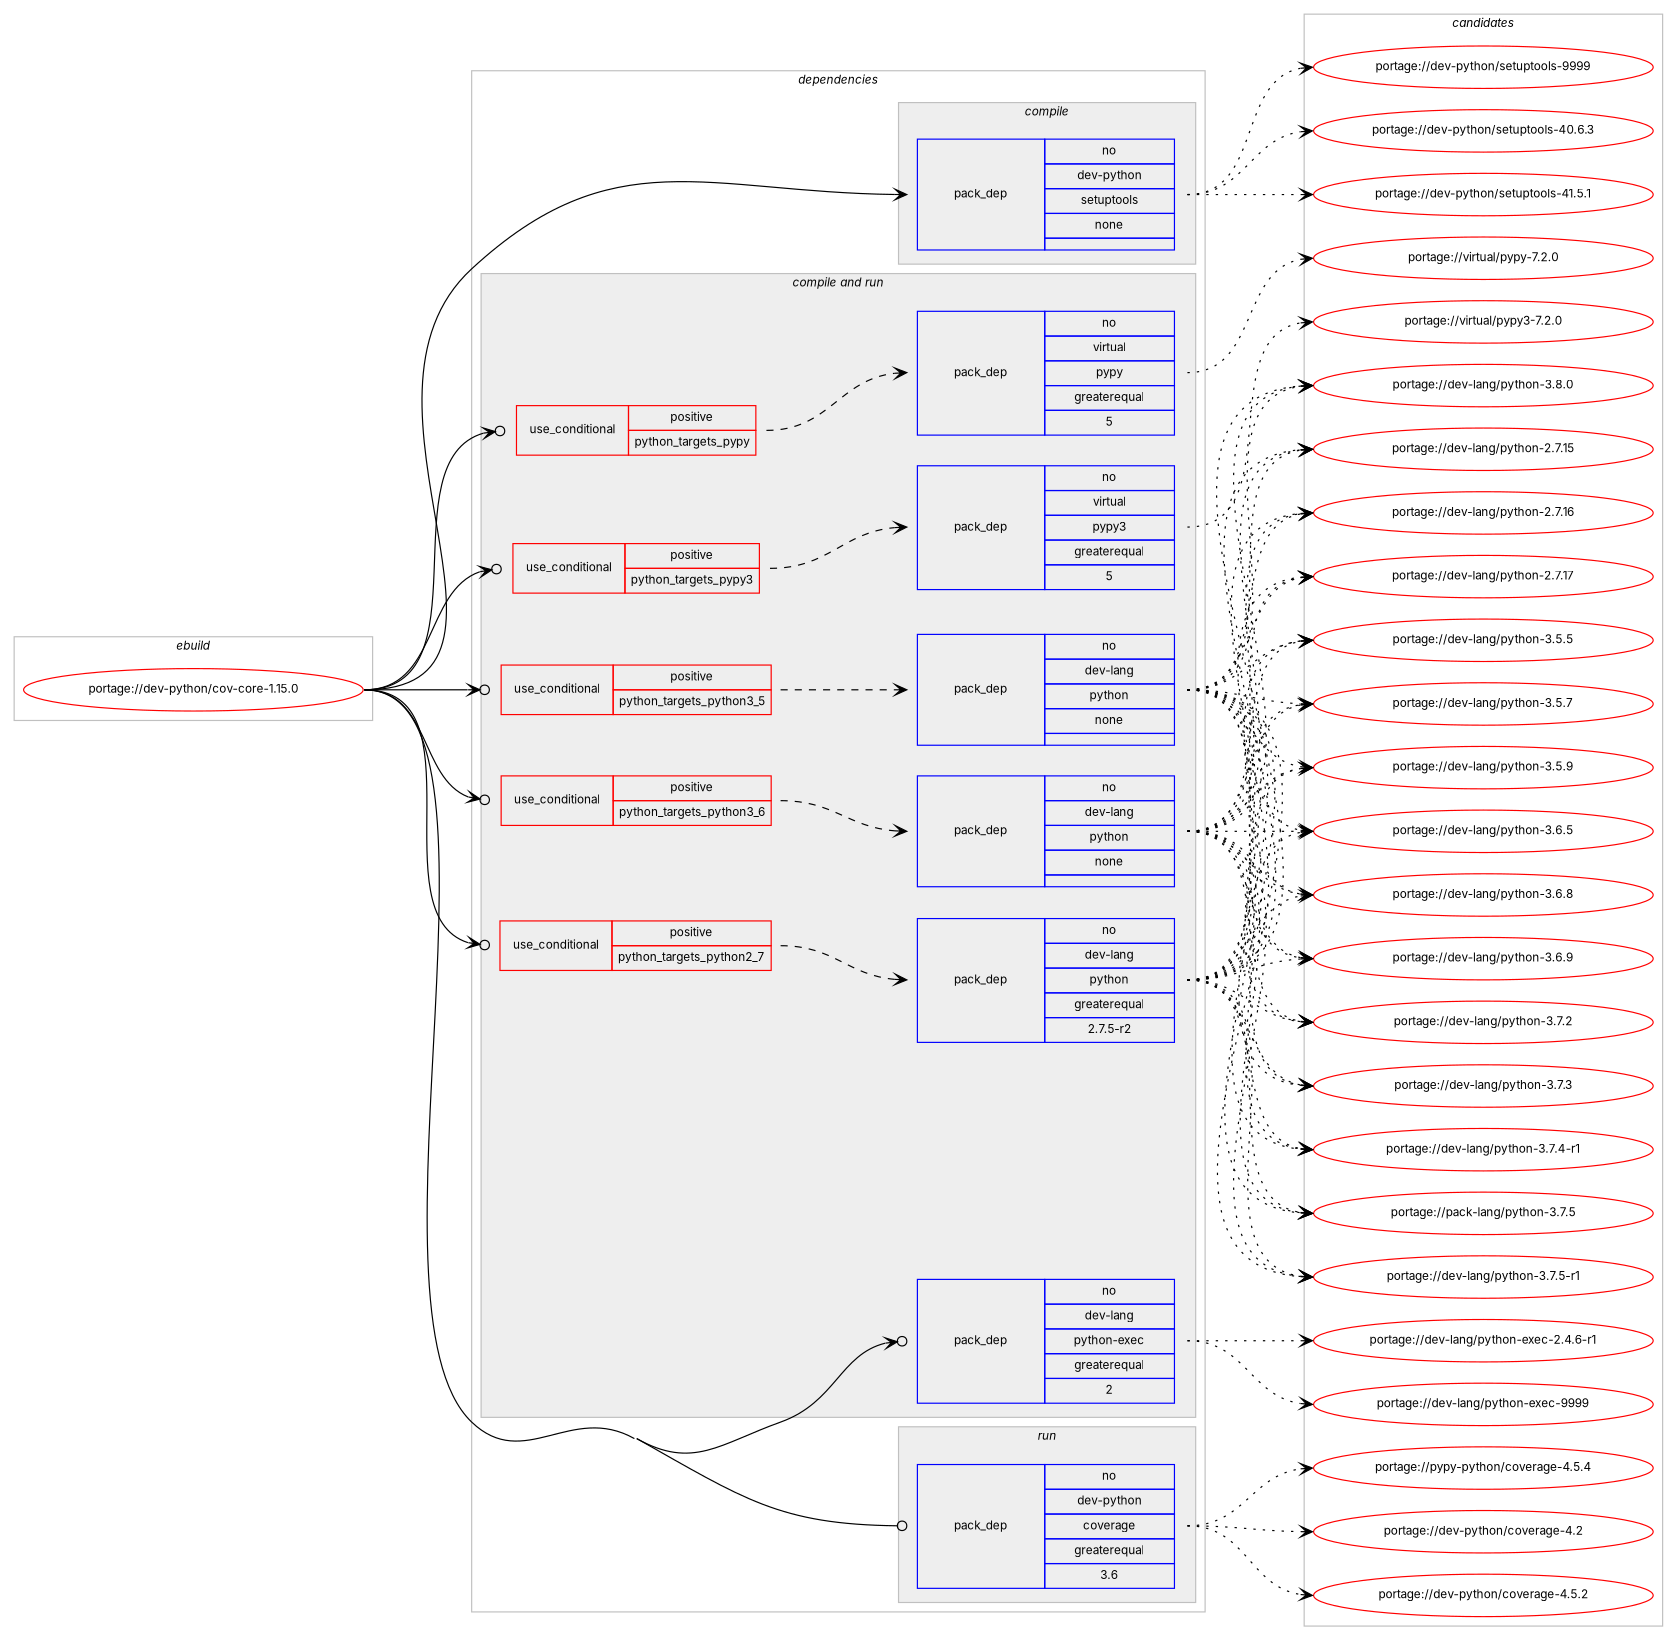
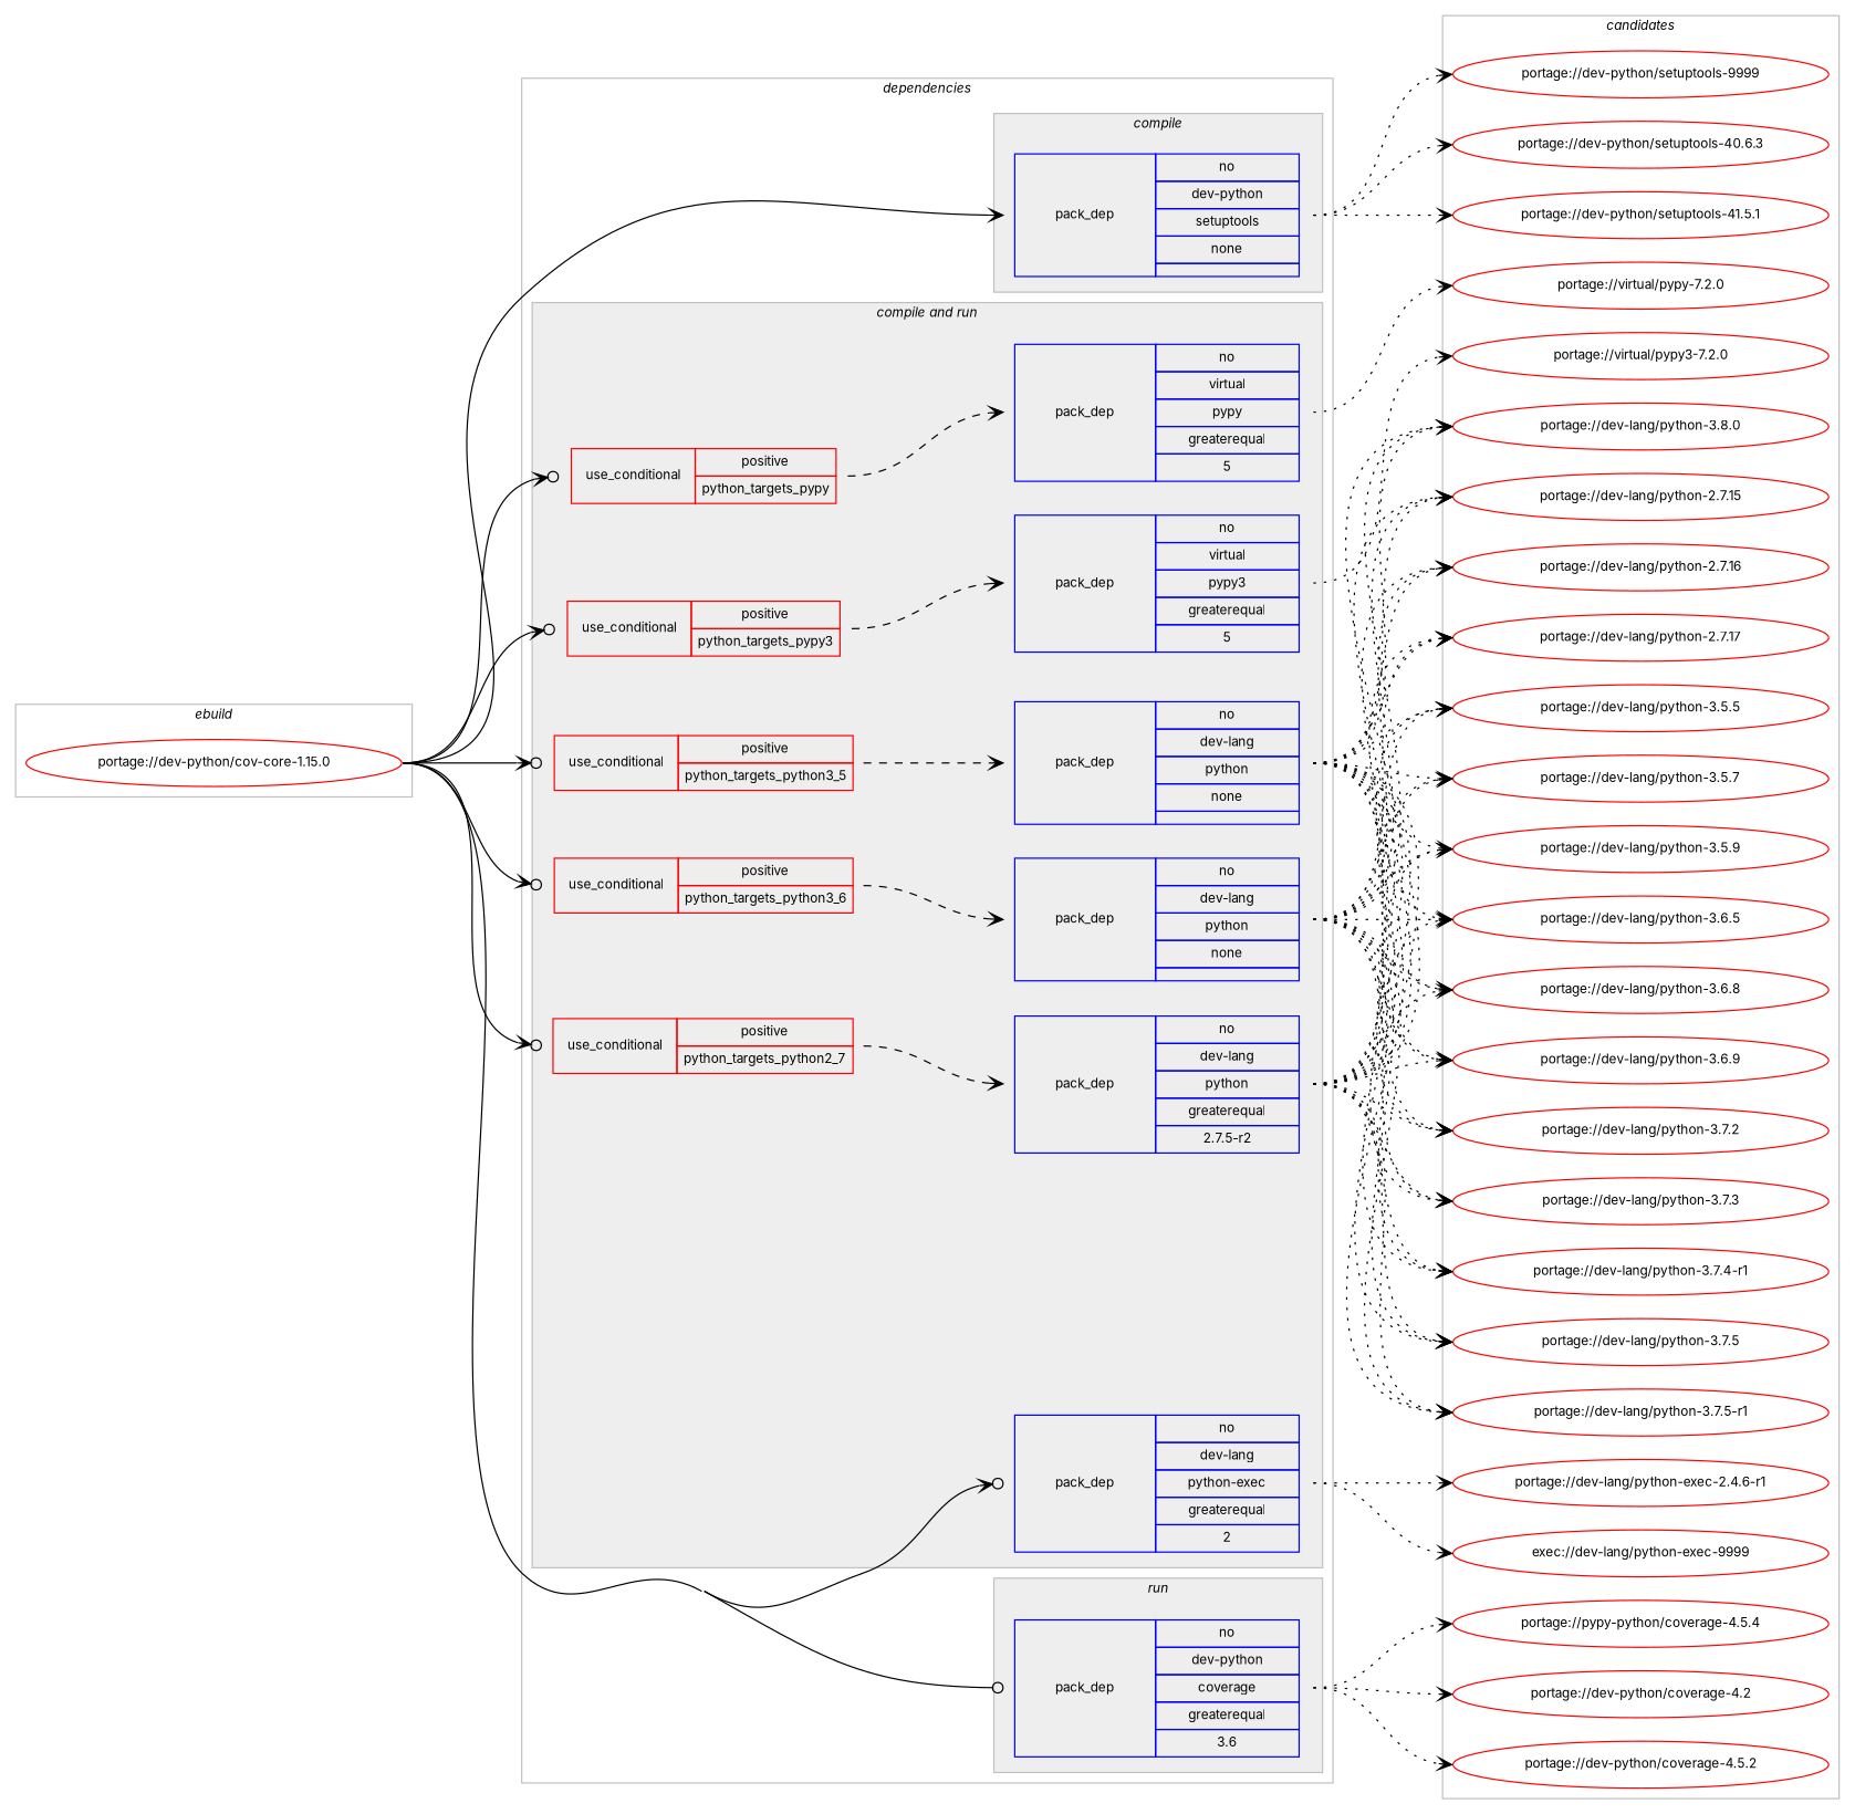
  digraph {
    compound=true
    concentrate=true
    fontname=Inter
    fontsize=10
    newrank=true
    rankdir=LR
    ranksep=1.5
    node [color=red fontname=Inter fontsize=10]
    edge [arrowhead=vee fontname=Inter headport=w style=dotted tailport=e weight=100]
    n1 [label="portage://dev-python/cov-core-1.15.0" width=4]
    n2 [color=blue label=<<TABLE BORDER="0" CELLBORDER="1" CELLSPACING="0" CELLPADDING="4" WIDTH="220"><TR><TD ROWSPAN="6" CELLPADDING="30">pack_dep</TD></TR><TR><TD WIDTH="110">no</TD></TR><TR><TD>dev-python</TD></TR><TR><TD>setuptools</TD></TR><TR><TD>none</TD></TR><TR><TD></TD></TR></TABLE>> shape=none]
    n3 [color=blue label=<<TABLE BORDER="0" CELLBORDER="1" CELLSPACING="0" CELLPADDING="4" WIDTH="220"><TR><TD ROWSPAN="6" CELLPADDING="30">pack_dep</TD></TR><TR><TD WIDTH="110">no</TD></TR><TR><TD>virtual</TD></TR><TR><TD>pypy</TD></TR><TR><TD>greaterequal</TD></TR><TR><TD>5</TD></TR></TABLE>> shape=none]
    n4 [label=<<TABLE BORDER="0" CELLBORDER="1" CELLSPACING="0" CELLPADDING="4"><TR><TD ROWSPAN="3" CELLPADDING="10">use_conditional</TD></TR><TR><TD>positive</TD></TR><TR><TD>python_targets_pypy</TD></TR></TABLE>> shape=none]
    n5 [color=blue label=<<TABLE BORDER="0" CELLBORDER="1" CELLSPACING="0" CELLPADDING="4" WIDTH="220"><TR><TD ROWSPAN="6" CELLPADDING="30">pack_dep</TD></TR><TR><TD WIDTH="110">no</TD></TR><TR><TD>virtual</TD></TR><TR><TD>pypy3</TD></TR><TR><TD>greaterequal</TD></TR><TR><TD>5</TD></TR></TABLE>> shape=none]
    n6 [label=<<TABLE BORDER="0" CELLBORDER="1" CELLSPACING="0" CELLPADDING="4"><TR><TD ROWSPAN="3" CELLPADDING="10">use_conditional</TD></TR><TR><TD>positive</TD></TR><TR><TD>python_targets_pypy3</TD></TR></TABLE>> shape=none]
    n7 [color=blue label=<<TABLE BORDER="0" CELLBORDER="1" CELLSPACING="0" CELLPADDING="4" WIDTH="220"><TR><TD ROWSPAN="6" CELLPADDING="30">pack_dep</TD></TR><TR><TD WIDTH="110">no</TD></TR><TR><TD>dev-lang</TD></TR><TR><TD>python</TD></TR><TR><TD>greaterequal</TD></TR><TR><TD>2.7.5-r2</TD></TR></TABLE>> shape=none]
    n8 [label=<<TABLE BORDER="0" CELLBORDER="1" CELLSPACING="0" CELLPADDING="4"><TR><TD ROWSPAN="3" CELLPADDING="10">use_conditional</TD></TR><TR><TD>positive</TD></TR><TR><TD>python_targets_python2_7</TD></TR></TABLE>> shape=none]
    n9 [color=blue label=<<TABLE BORDER="0" CELLBORDER="1" CELLSPACING="0" CELLPADDING="4" WIDTH="220"><TR><TD ROWSPAN="6" CELLPADDING="30">pack_dep</TD></TR><TR><TD WIDTH="110">no</TD></TR><TR><TD>dev-lang</TD></TR><TR><TD>python</TD></TR><TR><TD>none</TD></TR><TR><TD></TD></TR></TABLE>> shape=none]
    n10 [label=<<TABLE BORDER="0" CELLBORDER="1" CELLSPACING="0" CELLPADDING="4"><TR><TD ROWSPAN="3" CELLPADDING="10">use_conditional</TD></TR><TR><TD>positive</TD></TR><TR><TD>python_targets_python3_5</TD></TR></TABLE>> shape=none]
    n11 [color=blue label=<<TABLE BORDER="0" CELLBORDER="1" CELLSPACING="0" CELLPADDING="4" WIDTH="220"><TR><TD ROWSPAN="6" CELLPADDING="30">pack_dep</TD></TR><TR><TD WIDTH="110">no</TD></TR><TR><TD>dev-lang</TD></TR><TR><TD>python</TD></TR><TR><TD>none</TD></TR><TR><TD></TD></TR></TABLE>> shape=none]
    n12 [label=<<TABLE BORDER="0" CELLBORDER="1" CELLSPACING="0" CELLPADDING="4"><TR><TD ROWSPAN="3" CELLPADDING="10">use_conditional</TD></TR><TR><TD>positive</TD></TR><TR><TD>python_targets_python3_6</TD></TR></TABLE>> shape=none]
    n13 [color=blue label=<<TABLE BORDER="0" CELLBORDER="1" CELLSPACING="0" CELLPADDING="4" WIDTH="220"><TR><TD ROWSPAN="6" CELLPADDING="30">pack_dep</TD></TR><TR><TD WIDTH="110">no</TD></TR><TR><TD>dev-lang</TD></TR><TR><TD>python-exec</TD></TR><TR><TD>greaterequal</TD></TR><TR><TD>2</TD></TR></TABLE>> shape=none]
    n14 [color=blue label=<<TABLE BORDER="0" CELLBORDER="1" CELLSPACING="0" CELLPADDING="4" WIDTH="220"><TR><TD ROWSPAN="6" CELLPADDING="30">pack_dep</TD></TR><TR><TD WIDTH="110">no</TD></TR><TR><TD>dev-python</TD></TR><TR><TD>coverage</TD></TR><TR><TD>greaterequal</TD></TR><TR><TD>3.6</TD></TR></TABLE>> shape=none]
    n15 [label="portage://dev-python/setuptools-40.6.3" width=4]
    n16 [label="portage://dev-python/setuptools-41.5.1" width=4]
    n17 [label="portage://dev-python/setuptools-9999" width=4]
    n18 [label="portage://virtual/pypy-7.2.0" width=4]
    n19 [label="portage://virtual/pypy3-7.2.0" width=4]
    n20 [label="portage://dev-lang/python-2.7.15" width=4]
    n21 [label="portage://dev-lang/python-2.7.16" width=4]
    n22 [label="portage://dev-lang/python-2.7.17" width=4]
    n23 [label="portage://dev-lang/python-3.5.5" width=4]
    n24 [label="portage://dev-lang/python-3.5.7" width=4]
    n25 [label="portage://dev-lang/python-3.5.9" width=4]
    n26 [label="portage://dev-lang/python-3.6.5" width=4]
    n27 [label="portage://dev-lang/python-3.6.8" width=4]
    n28 [label="portage://dev-lang/python-3.6.9" width=4]
    n29 [label="portage://dev-lang/python-3.7.2" width=4]
    n30 [label="portage://dev-lang/python-3.7.3" width=4]
    n31 [label="portage://dev-lang/python-3.7.4-r1" width=4]
-   n32 [label="portage://pack-lang/python-3.7.5" width=4]
+   n32 [label="portage://dev-lang/python-3.7.5" width=4]
    n33 [label="portage://dev-lang/python-3.7.5-r1" width=4]
    n34 [label="portage://dev-lang/python-3.8.0" width=4]
    n35 [label="portage://dev-lang/python-exec-2.4.6-r1" width=4]
-   n36 [label="portage://dev-lang/python-exec-9999" width=4]
+   n36 [label="exec://dev-lang/python-exec-9999" width=4]
    n37 [label="portage://dev-python/coverage-4.2" width=4]
    n38 [label="portage://dev-python/coverage-4.5.2" width=4]
    n39 [label="portage://pypy-python/coverage-4.5.4" width=4]
    subgraph cluster_1 {
      color=gray
      label=<<i>ebuild</i>>
      rank=same
      n1
    }
    subgraph cluster_2 {
      color=gray
      label=<<i>dependencies</i>>
      subgraph cluster_3 {
        color=gray
        fillcolor="#eeeeee"
        label=<<i>compile</i>>
        style=filled
        subgraph sub_4 {
          color=gray
          fillcolor="#eeeeee"
          label=<<i>compile</i>>
          style=filled
          n2
        }
      }
      subgraph cluster_5 {
        color=gray
        fillcolor="#eeeeee"
        label=<<i>compile and run</i>>
        style=filled
        subgraph sub_6 {
          color=gray
          fillcolor="#eeeeee"
          label=<<i>compile and run</i>>
          style=filled
          n4
          subgraph sub_7 {
            color=gray
            fillcolor="#eeeeee"
            label=<<i>compile and run</i>>
            style=filled
            n3
          }
        }
        subgraph sub_8 {
          color=gray
          fillcolor="#eeeeee"
          label=<<i>compile and run</i>>
          style=filled
          n6
          subgraph sub_9 {
            color=gray
            fillcolor="#eeeeee"
            label=<<i>compile and run</i>>
            style=filled
            n5
          }
        }
        subgraph sub_10 {
          color=gray
          fillcolor="#eeeeee"
          label=<<i>compile and run</i>>
          style=filled
          n8
          subgraph sub_11 {
            color=gray
            fillcolor="#eeeeee"
            label=<<i>compile and run</i>>
            style=filled
            n7
          }
        }
        subgraph sub_12 {
          color=gray
          fillcolor="#eeeeee"
          label=<<i>compile and run</i>>
          style=filled
          n10
          subgraph sub_13 {
            color=gray
            fillcolor="#eeeeee"
            label=<<i>compile and run</i>>
            style=filled
            n9
          }
        }
        subgraph sub_14 {
          color=gray
          fillcolor="#eeeeee"
          label=<<i>compile and run</i>>
          style=filled
          n12
          subgraph sub_15 {
            color=gray
            fillcolor="#eeeeee"
            label=<<i>compile and run</i>>
            style=filled
            n11
          }
        }
        subgraph sub_16 {
          color=gray
          fillcolor="#eeeeee"
          label=<<i>compile and run</i>>
          style=filled
          n13
        }
      }
      subgraph cluster_17 {
        color=gray
        fillcolor="#eeeeee"
        label=<<i>run</i>>
        style=filled
        subgraph sub_18 {
          color=gray
          fillcolor="#eeeeee"
          label=<<i>run</i>>
          style=filled
          n14
        }
      }
    }
    subgraph cluster_19 {
      color=gray
      label=<<i>candidates</i>>
      rank=same
      subgraph sub_20 {
        color=black
        label=<<i>candidates</i>>
        nodesep=1
        rank=same
        n15
        n16
        n17
      }
      subgraph sub_21 {
        color=black
        label=<<i>candidates</i>>
        nodesep=1
        rank=same
        n18
      }
      subgraph sub_22 {
        color=black
        label=<<i>candidates</i>>
        nodesep=1
        rank=same
        n19
      }
      subgraph sub_23 {
        color=black
        label=<<i>candidates</i>>
        nodesep=1
        rank=same
        n20
        n21
        n22
        n23
        n24
        n25
        n26
        n27
        n28
        n29
        n30
        n31
        n32
        n33
        n34
      }
      subgraph sub_24 {
        color=black
        label=<<i>candidates</i>>
        nodesep=1
        rank=same
        n20
        n21
        n22
        n23
        n24
        n25
        n26
        n27
        n28
        n29
        n30
        n31
        n32
        n33
        n34
      }
      subgraph sub_25 {
        color=black
        label=<<i>candidates</i>>
        nodesep=1
        rank=same
        n20
        n21
        n22
        n23
        n24
        n25
        n26
        n27
        n28
        n29
        n30
        n31
        n32
        n33
        n34
      }
      subgraph sub_26 {
        color=black
        label=<<i>candidates</i>>
        nodesep=1
        rank=same
        n35
        n36
      }
      subgraph sub_27 {
        color=black
        label=<<i>candidates</i>>
        nodesep=1
        rank=same
        n37
        n38
        n39
      }
    }
    n1 -> n2 [style=solid weight=20]
    n1 -> n4 [arrowhead=odotvee style=solid weight=20]
    n1 -> n6 [arrowhead=odotvee style=solid weight=20]
    n1 -> n8 [arrowhead=odotvee style=solid weight=20]
    n1 -> n10 [arrowhead=odotvee style=solid weight=20]
    n1 -> n12 [arrowhead=odotvee style=solid weight=20]
    n1 -> n13 [arrowhead=odotvee style=solid weight=20]
    n1 -> n14 [arrowhead=odot style=solid weight=20]
    n2 -> n15
    n2 -> n16
    n2 -> n17
    n3 -> n18
    n4 -> n3 [style=dashed weight=20]
    n5 -> n19
    n6 -> n5 [style=dashed weight=20]
    n7 -> n20
    n7 -> n21
    n7 -> n22
    n7 -> n23
    n7 -> n24
    n7 -> n25
    n7 -> n26
    n7 -> n27
    n7 -> n28
    n7 -> n29
    n7 -> n30
    n7 -> n31
    n7 -> n32
    n7 -> n33
    n7 -> n34
    n8 -> n7 [style=dashed weight=20]
    n9 -> n20
    n9 -> n21
    n9 -> n22
    n9 -> n23
    n9 -> n24
    n9 -> n25
    n9 -> n26
    n9 -> n27
    n9 -> n28
    n9 -> n29
    n9 -> n30
    n9 -> n31
    n9 -> n32
    n9 -> n33
    n9 -> n34
    n10 -> n9 [style=dashed weight=20]
    n11 -> n20
    n11 -> n21
    n11 -> n22
    n11 -> n23
    n11 -> n24
    n11 -> n25
    n11 -> n26
    n11 -> n27
    n11 -> n28
    n11 -> n29
    n11 -> n30
    n11 -> n31
    n11 -> n32
    n11 -> n33
    n11 -> n34
    n12 -> n11 [style=dashed weight=20]
    n13 -> n35
    n13 -> n36
    n14 -> n37
    n14 -> n38
    n14 -> n39
  }
